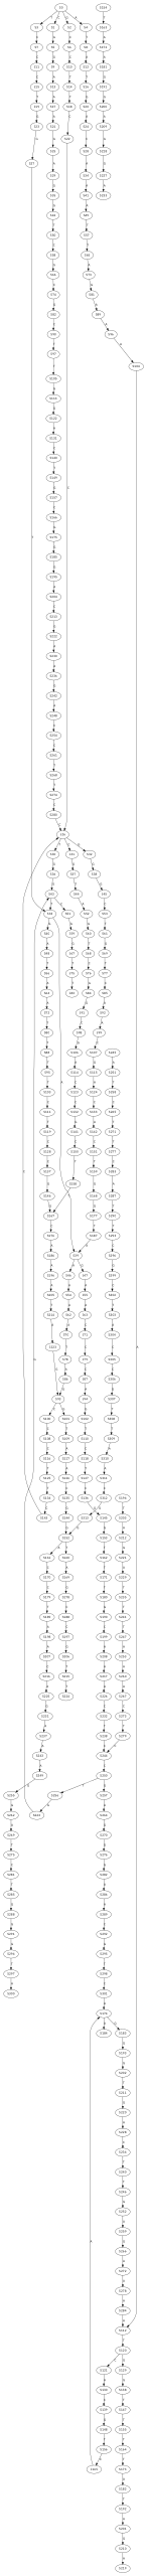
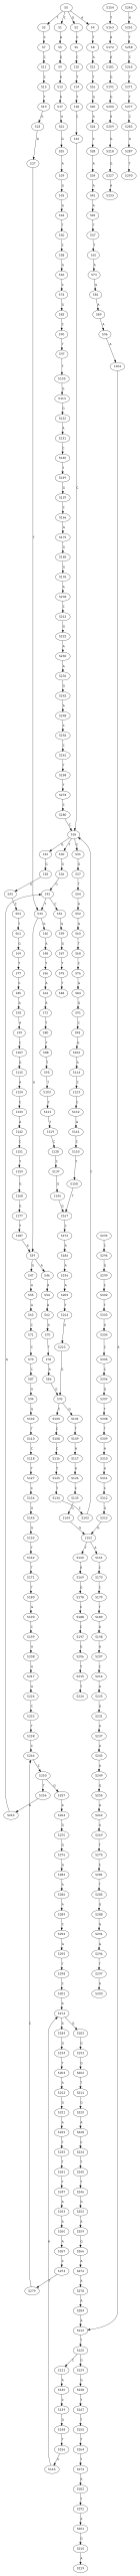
  strict digraph {
    fontname="IBM Plex Sans"
    node [fontname="IBM Plex Sans"]
    edge [fontname="IBM Plex Sans"]
    S0
    S1
    S2
    S3
    S4
    S5
    S6
    S7
    S8
    S9
    S10
    S11
    S12
    S13
    S14
    S15
    S16
    S17
    S18
    S19
    S20
    S21
    S22
    S23
    S24
    S25
    S26
    S27
    S28
    S29
    S30
    S31
    S32
    S33
    S34
    S35
    S36
    S37
    S38
    S39
    S40
    S41
    S42
    S43
    S44
    S45
    S46
    S47
    S48
    S49
    S50
    S51
    S52
    S53
    S54
    S55
    S56
    S57
    S58
    S59
    S60
    S61
    S62
    S63
    S64
    S65
    S66
    S67
    S68
    S69
    S70
    S71
    S72
    S73
    S74
    S75
    S76
    S77
    S78
    S79
    S80
    S81
    S82
    S83
    S84
    S85
    S86
    S87
    S88
    S89
    S90
    S91
    S92
    S93
    S94
    S95
    S96
    S97
    S98
    S99
    S100
    S101
    S102
    S103
    S104
    S105
    S106
    S107
    S108
    S109
    S110
    S111
    S112
    S113
    S114
    S115
    S116
    S117
    S118
    S119
    S120
    S122
    S123
    S124
    S125
    S126
    S127
    S128
    S121
    S129
    S130
    S131
    S132
    S133
    S134
    S135
    S136
    S137
    S138
    S139
    S140
    S141
    S142
    S143
    S144
    S145
    S146
    S147
    S148
    S149
    S150
    S151
    S152
    S153
    S167
    S155
    S156
    S157
    S158
    S159
    S160
    S161
    S162
    S154
    S163
    S164
    S165
    S166
    S168
    S169
    S170
    S171
    S172
    S173
    S174
    S175
    S176
    S177
    S178
    S179
    S180
    S181
    S182
    S183
    S184
    S185
    S186
    S187
    S188
    S189
    S190
    S191
    S192
    S193
    S194
    S195
    S196
    S197
    S198
    S199
    S200
    S201
    S202
    S203
    S204
    S205
    S206
    S207
    S208
    S209
    S210
    S211
    S212
    S213
    S214
    S215
    S216
    S217
    S218
    S219
    S220
    S221
    S222
    S223
    S224
    S225
    S226
    S227
    S228
    S229
    S230
    S231
    S232
    S233
    S234
    S235
    S236
    S237
    S238
    S240
    S241
    S242
    S243
    S244
    S246
    S247
    S248
    S249
    S250
    S245
    S251
    S252
    S253
    S254
    S255
    S256
    S257
    S258
    S259
    S260
    S261
    S262
    S263
    S264
    S265
    S266
    S267
    S268
    S269
    S270
    S271
    S272
    S273
    S274
    S275
    S276
    S277
    S278
    S279
    S280
    S281
    S282
    S283
    S284
    S285
    S286
    S287
    S288
    S289
    S290
    S291
    S292
    S293
    S294
    S295
    S296
    S297
    S298
    S299
    S300
    S301
    S302
    S303
    S304
    S305
    S306
    S307
    S308
    S309
    S310
    S311
    S312
    S313
    S0 -> S1 [label=C]
    S0 -> S2 [label=G]
    S0 -> S3 [label=T]
    S0 -> S4 [label=A]
    S1 -> S5 [label=G]
    S2 -> S6 [label=C]
    S3 -> S7 [label=C]
    S4 -> S8 [label=T]
    S5 -> S9 [label=G]
    S6 -> S10 [label=C]
    S7 -> S11 [label=C]
    S8 -> S12 [label=A]
    S9 -> S13 [label=A]
    S10 -> S14 [label=T]
    S11 -> S15 [label=C]
    S12 -> S16 [label=T]
    S13 -> S17 [label=A]
    S14 -> S18 [label=T]
    S15 -> S19 [label=T]
    S16 -> S20 [label=G]
    S17 -> S21 [label=A]
    S18 -> S22 [label=C]
    S19 -> S23 [label=G]
    S20 -> S24 [label=A]
    S21 -> S25 [label=G]
    S22 -> S26 [label=C]
    S23 -> S27 [label=G]
    S24 -> S28 [label=C]
    S25 -> S29 [label=A]
    S26 -> S30 [label=T]
    S26 -> S31 [label=C]
    S26 -> S32 [label=G]
    S27 -> S33 [label=T]
    S28 -> S34 [label=A]
    S29 -> S35 [label=G]
    S30 -> S36 [label=G]
    S31 -> S37 [label=G]
    S32 -> S38 [label=G]
    S33 -> S39 [label=A]
    S33 -> S40 [label=G]
    S34 -> S41 [label=A]
    S35 -> S42 [label=G]
    S36 -> S43 [label=G]
    S37 -> S44 [label=T]
    S38 -> S45 [label=G]
    S39 -> S46 [label=A]
    S39 -> S47 [label=G]
    S40 -> S48 [label=A]
    S41 -> S49 [label=A]
    S42 -> S50 [label=T]
    S43 -> S33 [label=T]
    S43 -> S51 [label=C]
    S44 -> S52 [label=A]
    S45 -> S53 [label=C]
    S46 -> S54 [label=A]
    S47 -> S55 [label=A]
    S48 -> S56 [label=T]
    S49 -> S57 [label=T]
    S50 -> S58 [label=C]
    S51 -> S59 [label=G]
    S52 -> S60 [label=G]
    S53 -> S61 [label=T]
    S54 -> S62 [label=A]
    S55 -> S63 [label=A]
    S56 -> S64 [label=A]
    S57 -> S65 [label=T]
    S58 -> S66 [label=G]
    S59 -> S67 [label=G]
    S60 -> S68 [label=T]
    S61 -> S69 [label=G]
    S62 -> S70 [label=A]
    S63 -> S71 [label=C]
    S64 -> S72 [label=A]
    S65 -> S73 [label=A]
    S66 -> S74 [label=C]
    S67 -> S75 [label=T]
    S68 -> S76 [label=C]
    S69 -> S77 [label=T]
    S70 -> S78 [label=T]
    S71 -> S79 [label=C]
    S72 -> S80 [label=T]
    S73 -> S81 [label=G]
    S74 -> S82 [label=G]
    S75 -> S83 [label=T]
    S76 -> S84 [label=G]
    S77 -> S85 [label=C]
    S78 -> S86 [label=A]
    S79 -> S87 [label=C]
    S80 -> S88 [label=T]
    S81 -> S89 [label=A]
    S82 -> S90 [label=C]
    S84 -> S91 [label=G]
    S85 -> S92 [label=A]
    S86 -> S93 [label=G]
    S87 -> S94 [label=A]
    S88 -> S95 [label=T]
    S89 -> S96 [label=A]
    S90 -> S97 [label=T]
    S91 -> S98 [label=C]
    S92 -> S99 [label=A]
    S93 -> S100 [label=C]
    S93 -> S101 [label=G]
    S94 -> S102 [label=G]
    S95 -> S103 [label=T]
    S96 -> S104 [label=A]
    S97 -> S105 [label=T]
    S98 -> S106 [label=G]
    S99 -> S107 [label=C]
    S100 -> S108 [label=C]
    S101 -> S109 [label=T]
    S102 -> S110 [label=T]
    S103 -> S111 [label=C]
    S104 -> S112 [label=A]
    S105 -> S113 [label=G]
    S106 -> S114 [label=A]
    S107 -> S115 [label=G]
    S108 -> S116 [label=C]
    S109 -> S117 [label=A]
    S110 -> S118 [label=C]
    S111 -> S119 [label=T]
    S112 -> S120 [label=T]
    S113 -> S122 [label=G]
    S114 -> S123 [label=C]
    S115 -> S124 [label=A]
    S116 -> S125 [label=T]
    S117 -> S126 [label=A]
    S118 -> S127 [label=T]
    S119 -> S128 [label=C]
    S120 -> S121 [label=C]
    S120 -> S129 [label=G]
    S122 -> S131 [label=A]
    S123 -> S132 [label=C]
    S124 -> S133 [label=C]
    S125 -> S134 [label=T]
    S126 -> S135 [label=C]
    S127 -> S136 [label=C]
    S128 -> S137 [label=C]
    S121 -> S130 [label=A]
    S129 -> S138 [label=G]
    S130 -> S139 [label=C]
    S131 -> S140 [label=C]
    S132 -> S141 [label=G]
    S133 -> S142 [label=A]
    S134 -> S143 [label=C]
    S135 -> S144 [label=G]
    S136 -> S145 [label=G]
    S137 -> S146 [label=G]
    S138 -> S147 [label=T]
    S139 -> S148 [label=G]
    S140 -> S149 [label=T]
    S141 -> S150 [label=C]
    S142 -> S151 [label=C]
    S143 -> S26 [label=C]
    S144 -> S152 [label=G]
    S145 -> S153 [label=G]
    S146 -> S167 [label=G]
    S147 -> S155 [label=T]
    S148 -> S156 [label=T]
    S149 -> S157 [label=G]
    S150 -> S158 [label=T]
    S151 -> S159 [label=T]
    S152 -> S160 [label=T]
    S152 -> S161 [label=A]
    S153 -> S162 [label=T]
    S167 -> S176 [label=C]
    S155 -> S164 [label=T]
    S156 -> S165 [label=C]
    S157 -> S166 [label=C]
    S158 -> S167 [label=T]
    S159 -> S168 [label=G]
    S160 -> S169 [label=A]
    S161 -> S170 [label=C]
    S162 -> S171 [label=T]
    S154 -> S163 [label=T]
    S163 -> S172 [label=A]
    S164 -> S173 [label=T]
    S165 -> S174 [label=A]
    S166 -> S175 [label=G]
    S168 -> S177 [label=G]
    S169 -> S178 [label=G]
    S170 -> S179 [label=C]
    S171 -> S180 [label=T]
    S172 -> S181 [label=A]
    S173 -> S182 [label=A]
    S174 -> S183 [label=G]
    S174 -> S184 [label=A]
    S175 -> S185 [label=G]
    S176 -> S186 [label=A]
    S177 -> S187 [label=T]
    S178 -> S188 [label=C]
    S179 -> S189 [label=T]
    S180 -> S190 [label=G]
    S181 -> S191 [label=G]
    S182 -> S192 [label=T]
    S183 -> S193 [label=G]
+   S184 -> S194 [label=G]
    S185 -> S195 [label=G]
    S186 -> S196 [label=A]
    S187 -> S39 [label=A]
    S188 -> S197 [label=C]
    S189 -> S198 [label=A]
    S190 -> S199 [label=C]
    S191 -> S200 [label=G]
    S192 -> S201 [label=A]
    S193 -> S202 [label=G]
    S194 -> S203 [label=T]
    S195 -> S204 [label=A]
    S196 -> S205 [label=A]
    S197 -> S206 [label=G]
    S198 -> S207 [label=A]
    S199 -> S208 [label=A]
    S200 -> S209 [label=A]
    S201 -> S210 [label=G]
    S202 -> S211 [label=T]
    S203 -> S212 [label=A]
    S204 -> S213 [label=C]
    S205 -> S214 [label=T]
    S206 -> S215 [label=T]
    S207 -> S216 [label=C]
    S208 -> S217 [label=A]
    S209 -> S218 [label=G]
    S210 -> S219 [label=A]
    S211 -> S220 [label=G]
    S212 -> S221 [label=G]
    S213 -> S222 [label=G]
    S214 -> S223 [label=A]
    S215 -> S224 [label=T]
    S216 -> S225 [label=A]
    S217 -> S226 [label=A]
    S218 -> S227 [label=G]
    S220 -> S228 [label=A]
    S221 -> S229 [label=A]
    S222 -> S230 [label=A]
    S223 -> S93 [label=G]
    S225 -> S231 [label=G]
    S226 -> S232 [label=C]
    S227 -> S233 [label=A]
    S228 -> S234 [label=C]
    S229 -> S235 [label=T]
    S230 -> S236 [label=A]
    S231 -> S237 [label=A]
    S232 -> S238 [label=T]
    S234 -> S240 [label=T]
    S235 -> S241 [label=T]
    S236 -> S242 [label=G]
    S237 -> S243 [label=A]
    S238 -> S244 [label=C]
    S240 -> S246 [label=T]
    S241 -> S247 [label=T]
    S242 -> S248 [label=A]
    S243 -> S249 [label=A]
    S244 -> S250 [label=C]
    S246 -> S252 [label=G]
    S247 -> S253 [label=A]
    S248 -> S254 [label=C]
    S249 -> S255 [label=G]
    S250 -> S256 [label=T]
    S250 -> S257 [label=G]
    S245 -> S251 [label=A]
    S251 -> S258 [label=T]
    S252 -> S259 [label=A]
    S253 -> S260 [label=A]
    S254 -> S261 [label=C]
    S255 -> S262 [label=G]
    S256 -> S263 [label=G]
    S257 -> S264 [label=A]
    S258 -> S265 [label=C]
    S259 -> S266 [label=G]
    S260 -> S267 [label=A]
    S261 -> S268 [label=T]
    S262 -> S269 [label=A]
    S263 -> S43 [label=G]
    S264 -> S270 [label=G]
    S265 -> S271 [label=T]
    S266 -> S272 [label=A]
    S267 -> S273 [label=C]
    S268 -> S274 [label=T]
    S269 -> S275 [label=T]
    S270 -> S276 [label=G]
    S271 -> S277 [label=T]
    S272 -> S278 [label=A]
    S273 -> S279 [label=T]
    S274 -> S280 [label=C]
    S275 -> S281 [label=C]
    S276 -> S282 [label=G]
    S277 -> S283 [label=C]
    S278 -> S284 [label=A]
    S279 -> S244 [label=C]
    S280 -> S26 [label=C]
    S281 -> S285 [label=T]
    S282 -> S286 [label=A]
    S283 -> S287 [label=A]
    S284 -> S112 [label=A]
    S285 -> S288 [label=G]
    S286 -> S289 [label=A]
    S287 -> S290 [label=T]
    S288 -> S291 [label=G]
    S289 -> S292 [label=C]
-   S290 -> S293 [label=T]
    S291 -> S294 [label=G]
    S292 -> S295 [label=G]
    S293 -> S296 [label=C]
    S294 -> S297 [label=T]
    S295 -> S298 [label=T]
    S296 -> S299 [label=G]
    S297 -> S300 [label=A]
    S298 -> S301 [label=C]
    S299 -> S302 [label=C]
    S301 -> S174 [label=A]
    S302 -> S303 [label=T]
    S303 -> S304 [label=A]
    S304 -> S305 [label=C]
    S305 -> S306 [label=C]
    S306 -> S307 [label=G]
    S307 -> S308 [label=T]
    S308 -> S309 [label=T]
    S309 -> S310 [label=A]
    S310 -> S311 [label=A]
    S311 -> S312 [label=C]
    S312 -> S313 [label=G]
    S313 -> S152 [label=G]
  }
